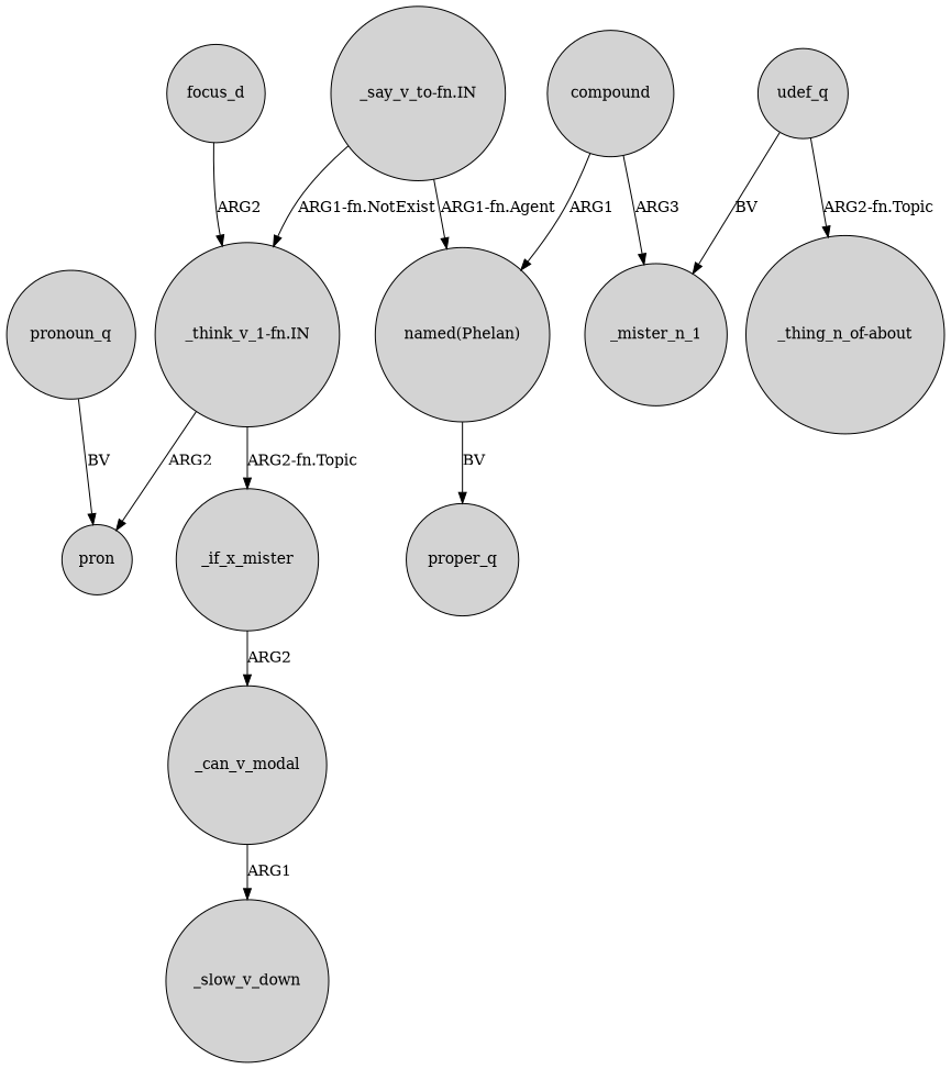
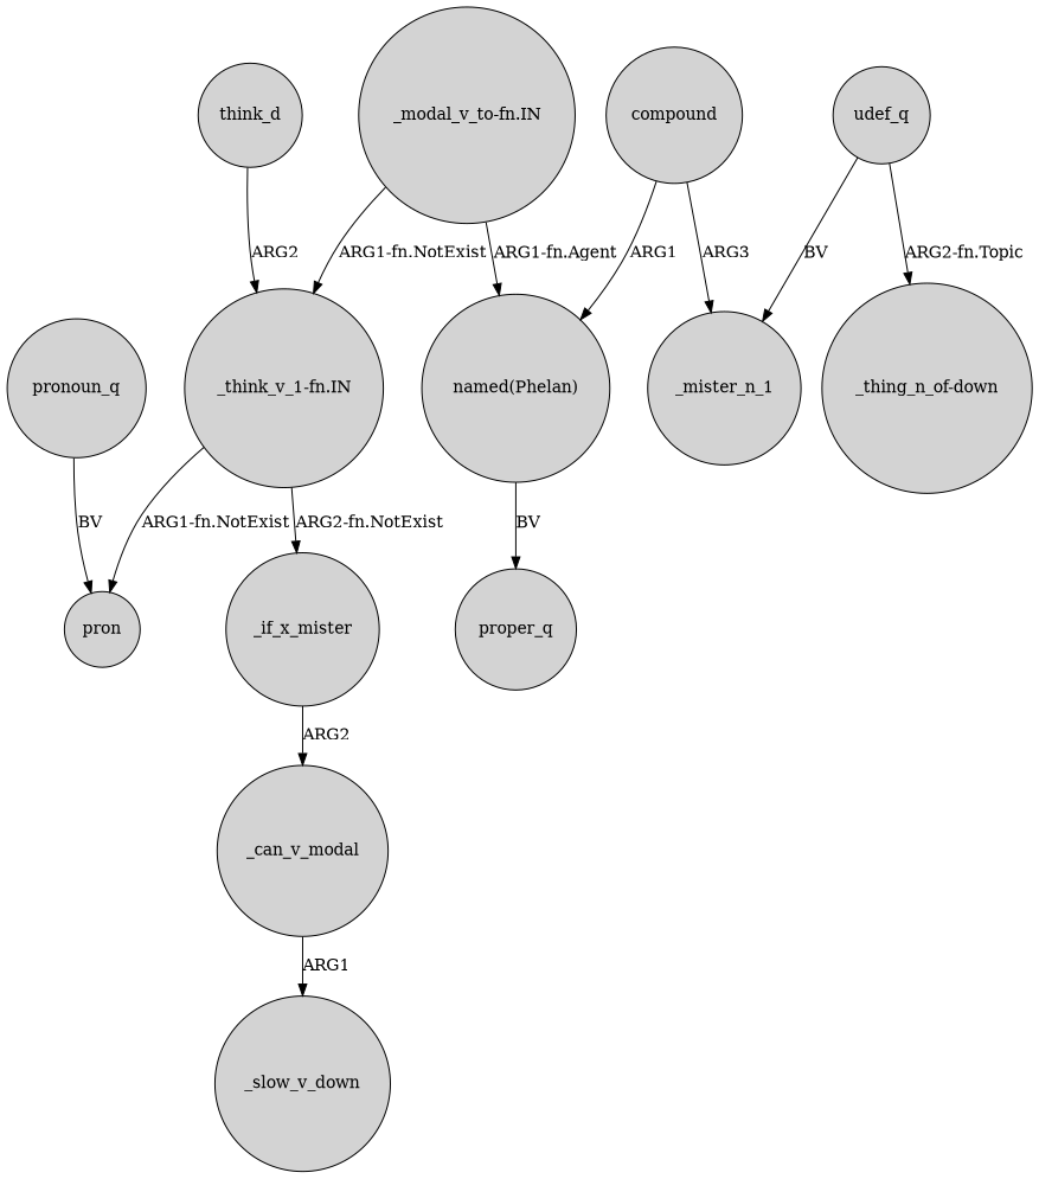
  digraph {
    node [shape=circle style=filled]
    n1 [label=_if_x_mister]
    "_think_v_1-fn.IN"
    pron
    _can_v_modal
    _slow_v_down
    udef_q
-   "_thing_n_of-about"
+   "_thing_n_of-about" [label="_thing_n_of-down"]
    _mister_n_1
    "named(Phelan)"
    proper_q
-   focus_d
-   "_say_v_to-fn.IN"
+   focus_d [label=think_d]
+   "_say_v_to-fn.IN" [label="_modal_v_to-fn.IN"]
    compound
    pronoun_q
    n1 -> _can_v_modal [label=ARG2]
-   "_think_v_1-fn.IN" -> n1 [label="ARG2-fn.Topic"]
-   "_think_v_1-fn.IN" -> pron [label=ARG2]
+   "_think_v_1-fn.IN" -> n1 [label="ARG2-fn.NotExist"]
+   "_think_v_1-fn.IN" -> pron [label="ARG1-fn.NotExist"]
    _can_v_modal -> _slow_v_down [label=ARG1]
    udef_q -> "_thing_n_of-about" [label="ARG2-fn.Topic"]
    udef_q -> _mister_n_1 [label=BV]
    "named(Phelan)" -> proper_q [label=BV]
    focus_d -> "_think_v_1-fn.IN" [label=ARG2]
    "_say_v_to-fn.IN" -> "_think_v_1-fn.IN" [label="ARG1-fn.NotExist"]
    "_say_v_to-fn.IN" -> "named(Phelan)" [label="ARG1-fn.Agent"]
    compound -> _mister_n_1 [label=ARG3]
    compound -> "named(Phelan)" [label=ARG1]
    pronoun_q -> pron [label=BV]
  }
